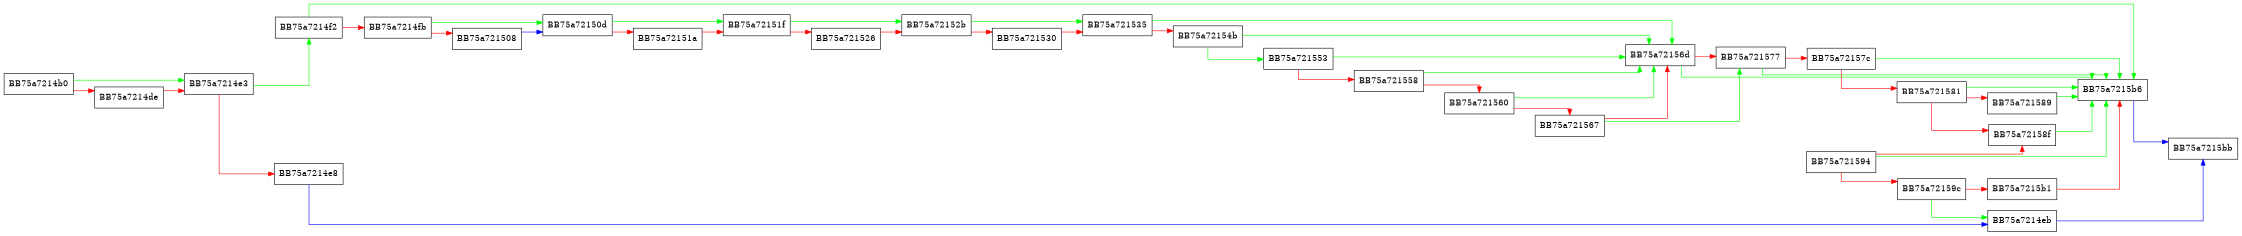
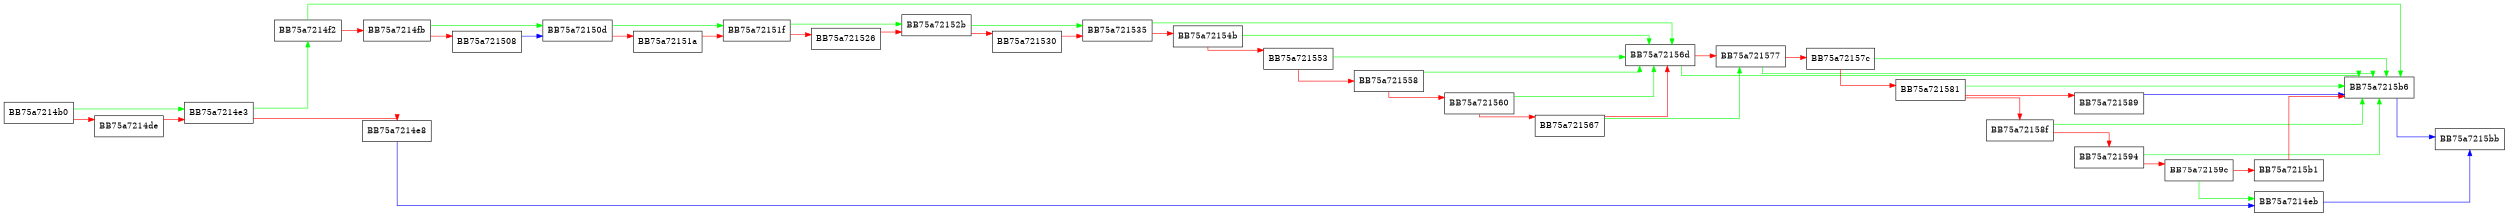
  digraph {
    rankdir=LR
    splines=ortho
    node [shape=box]
    edge [color=red]
    BB75a7214b0
    BB75a7214e3
    BB75a7214de
    BB75a7214f2
    BB75a7214e8
    BB75a7215b6
    BB75a7214fb
    BB75a7214eb
    BB75a7215bb
    BB75a72150d
    BB75a721508
    BB75a72151f
    BB75a72151a
    BB75a72152b
    BB75a721526
    BB75a721535
    BB75a721530
    BB75a72156d
    BB75a72154b
    BB75a721577
    BB75a721553
    BB75a72157c
    BB75a721558
    BB75a721560
    BB75a721567
    BB75a721581
    BB75a721589
    BB75a72158f
    BB75a721594
    BB75a72159c
    BB75a7215b1
    BB75a7214b0 -> BB75a7214e3 [color=green]
    BB75a7214b0 -> BB75a7214de
    BB75a7214e3 -> BB75a7214f2 [color=green]
    BB75a7214e3 -> BB75a7214e8
    BB75a7214de -> BB75a7214e3
    BB75a7214f2 -> BB75a7215b6 [color=green]
    BB75a7214f2 -> BB75a7214fb
    BB75a7214e8 -> BB75a7214eb [color=blue]
    BB75a7215b6 -> BB75a7215bb [color=blue]
    BB75a7214fb -> BB75a72150d [color=green]
    BB75a7214fb -> BB75a721508
    BB75a7214eb -> BB75a7215bb [color=blue]
    BB75a72150d -> BB75a72151f [color=green]
    BB75a72150d -> BB75a72151a
    BB75a721508 -> BB75a72150d [color=blue]
    BB75a72151f -> BB75a72152b [color=green]
    BB75a72151f -> BB75a721526
    BB75a72151a -> BB75a72151f
    BB75a72152b -> BB75a721535 [color=green]
    BB75a72152b -> BB75a721530
    BB75a721526 -> BB75a72152b
    BB75a721535 -> BB75a72156d [color=green]
    BB75a721535 -> BB75a72154b
    BB75a721530 -> BB75a721535
    BB75a72156d -> BB75a7215b6 [color=green]
    BB75a72156d -> BB75a721577
    BB75a72154b -> BB75a72156d [color=green]
-   BB75a72154b -> BB75a721553 [color=green]
+   BB75a72154b -> BB75a721553
    BB75a721577 -> BB75a7215b6 [color=green]
    BB75a721577 -> BB75a72157c
    BB75a721553 -> BB75a72156d [color=green]
    BB75a721553 -> BB75a721558
    BB75a72157c -> BB75a7215b6 [color=green]
    BB75a72157c -> BB75a721581
    BB75a721558 -> BB75a72156d [color=green]
    BB75a721558 -> BB75a721560
    BB75a721560 -> BB75a72156d [color=green]
    BB75a721560 -> BB75a721567
    BB75a721567 -> BB75a72156d
    BB75a721567 -> BB75a721577 [color=green]
    BB75a721581 -> BB75a7215b6 [color=green]
    BB75a721581 -> BB75a721589
    BB75a721581 -> BB75a72158f
-   BB75a721589 -> BB75a7215b6 [color=green]
+   BB75a721589 -> BB75a7215b6 [color=blue]
    BB75a72158f -> BB75a7215b6 [color=green]
-   BB75a721594 -> BB75a72158f
+   BB75a72158f -> BB75a721594
    BB75a721594 -> BB75a7215b6 [color=green]
    BB75a721594 -> BB75a72159c
    BB75a72159c -> BB75a7214eb [color=green]
    BB75a72159c -> BB75a7215b1
    BB75a7215b1 -> BB75a7215b6
  }
